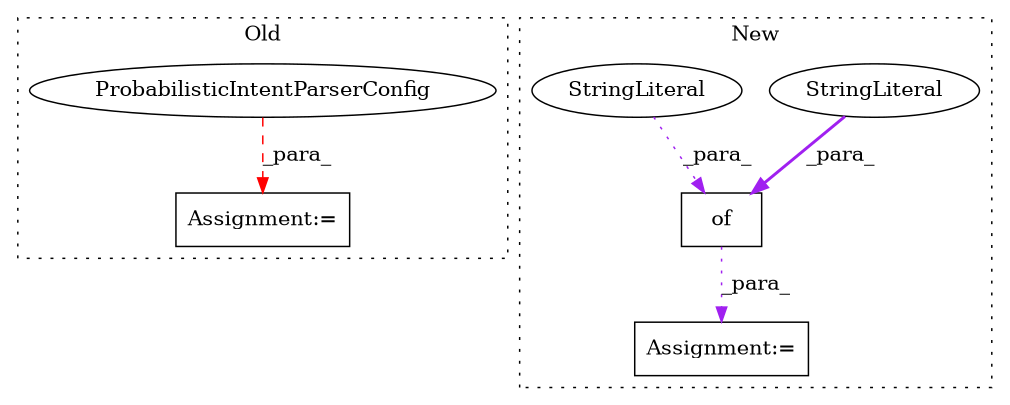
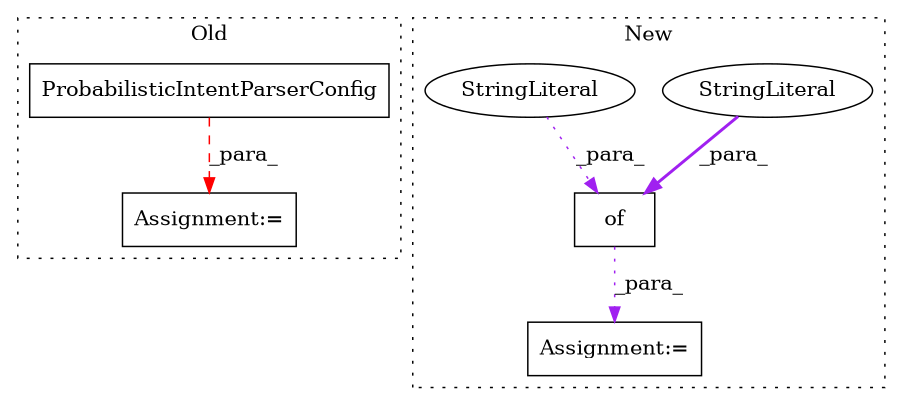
  digraph {
    node [a=32 l=1 shape=box]
    edge [color=purple style=dotted]
-   n1 [l="32,1" label=ProbabilisticIntentParserConfig s="19698,19781" shape=ellipse]
+   n1 [l="32,1" label=ProbabilisticIntentParserConfig s="19698,19781"]
    n2 [a=7 label="Assignment:=" s=19697]
    n3 [l="3,1" label=of s="19000,19031"]
    n4 [a=7 label="Assignment:=" s=18855]
    n5 [a=45 l=11 label=StringLiteral s=19003 shape=ellipse]
    n6 [a=45 l=16 label=StringLiteral s=19015 shape=ellipse]
    subgraph cluster_1 {
      label=Old
      style=dotted
      n1
      n2
    }
    subgraph cluster_2 {
      label=New
      style=dotted
      n3
      n4
      n5
      n6
    }
    n1 -> n2 [label=_para_ color=red style=dashed]
    n3 -> n4 [label=_para_]
    n5 -> n3 [label=_para_ style=bold]
    n6 -> n3 [label=_para_]
  }
